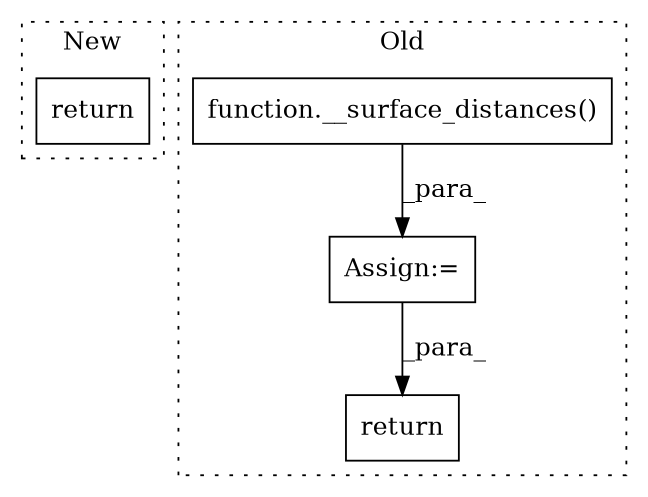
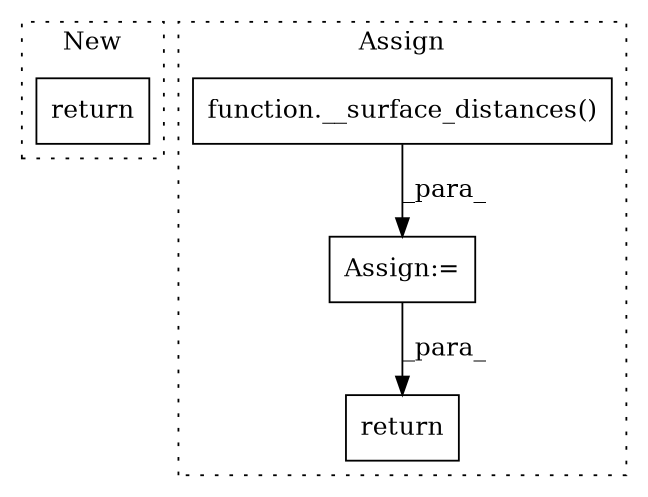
  digraph {
    fontname="DejaVu Serif"
    node [a=93 l=7 shape=box fontname="DejaVu Serif"]
    edge [fontname="DejaVu Serif"]
    n1 [label=return s=7653]
    n2 [a=75 l="20,1" label="function.__surface_distances()" s="7487,7563"]
    n3 [a=68 l=3 label="Assign:=" s=7484]
    n4 [label=return s=7628]
    subgraph cluster_1 {
      label=New
      style=dotted
      n1
    }
    subgraph cluster_2 {
-     label=Old
+     label=Assign
      style=dotted
      n2
      n3
      n4
    }
    n2 -> n3 [label=_para_]
    n3 -> n4 [label=_para_]
  }
